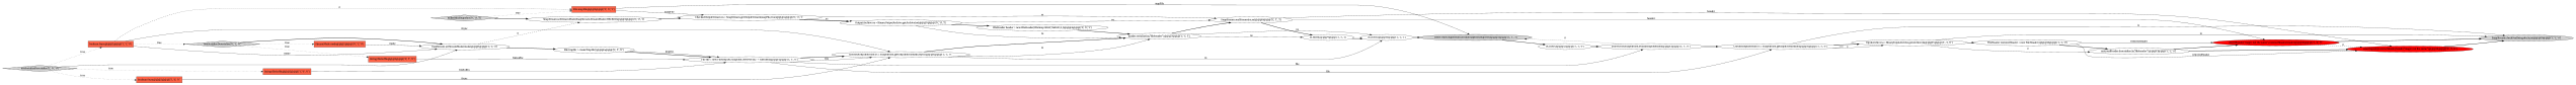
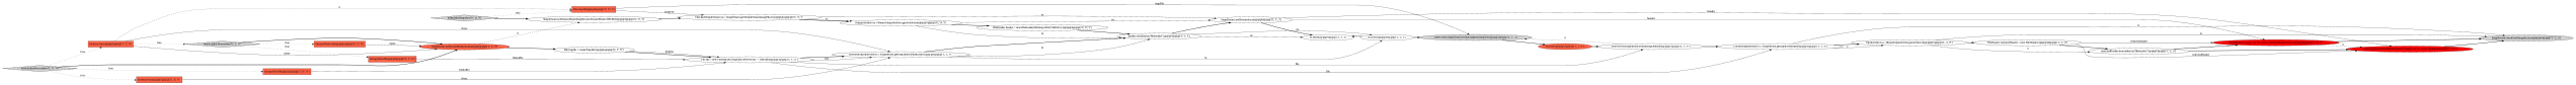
  digraph {
    fontname=Merriweather
    rankdir=LR
    node [fillcolor=white fontname=Merriweather shape=ellipse style=filled]
    edge [fontname=Merriweather style=solid]
    n1 [fillcolor=lightgray label="SnapStream.checkSealIntegrity(is,ia)@@@19@@@['1', '1', '0']"]
    n2 [fillcolor=tomato label="File snapFile@@@2@@@['0', '0', '1']" shape=box]
    n3 [fillcolor=lightgray label="assertTrue(SnapStream.isValidSnapshot(snapFile))@@@11@@@['1', '1', '1']"]
    n4 [label="CheckedOutputStream os = SnapStream.getOutputStream(snapFile,true)@@@4@@@['0', '0', '1']"]
-   n5 [label="os.close()@@@12@@@['1', '1', '0']"]
+   n5 [fillcolor=tomato label="os.close()@@@12@@@['1', '1', '0']"]
    n6 [label="OutputArchive oa = BinaryOutputArchive.getArchive(os)@@@5@@@['0', '0', '1']"]
    n7 [label="SnapStream.sealStream(os,oa)@@@8@@@['1', '1', '1']"]
    n8 [fillcolor=lightgray label="testSerializeDeserialize['1', '0', '0']" shape=diamond]
    n9 [fillcolor=tomato label="boolean fsync@@@2@@@['1', '1', '0']" shape=box]
    n10 [fillcolor=tomato label="boolean fsync@@@2@@@['1', '0', '0']" shape=box]
    n11 [fillcolor=tomato label="String fileSuffix@@@2@@@['1', '0', '0']" shape=box]
-   n12 [label="SnapStream.setStreamMode(mode)@@@3@@@['1', '1', '0']"]
+   n12 [fillcolor=tomato label="SnapStream.setStreamMode(mode)@@@3@@@['1', '1', '0']"]
    n13 [label="CheckedOutputStream os = SnapStream.getOutputStream(file,fsync)@@@6@@@['1', '1', '0']"]
    n14 [fillcolor=lightgray label="testSerializeDeserialize['0', '1', '0']" shape=diamond]
    n15 [label="File file = new File(tmpDir,\"snapshot.180000e3a2\" + fileSuffix)@@@5@@@['1', '1', '0']"]
    n16 [label="File tmpDir = createTmpDir()@@@4@@@['1', '1', '0']"]
    n17 [label="SnapStream.setStreamMode(SnapStream.StreamMode.CHECKED)@@@3@@@['0', '0', '1']"]
    n18 [label="CheckedInputStream is = SnapStream.getInputStream(file)@@@14@@@['1', '1', '0']"]
    n19 [label="InputArchive ia = BinaryInputArchive.getArchive(is)@@@15@@@['1', '1', '0']"]
    n20 [label="FileHeader restoredHeader = new FileHeader()@@@16@@@['1', '1', '0']"]
    n21 [label="restoredHeader.deserialize(ia,\"fileheader\")@@@17@@@['1', '1', '0']"]
    n22 [label="os.close()@@@10@@@['1', '1', '1']"]
    n23 [label="header.serialize(oa,\"fileheader\")@@@7@@@['1', '1', '1']"]
    n24 [label="assertTrue(SnapStream.isValidSnapshot(file))@@@13@@@['1', '1', '0']"]
    n25 [fillcolor=tomato label="String fileSuffix@@@2@@@['0', '1', '0']" shape=box]
    n26 [fillcolor=red label="assertEquals(\"magic not the same\",restoredHeader,header)@@@18@@@['1', '0', '0']"]
    n27 [fillcolor=red label="assertEquals(restoredHeader,header,\"magic not the same\")@@@18@@@['0', '1', '0']"]
    n28 [label="FileHeader header = new FileHeader(FileSnap.SNAP_MAGIC,2,1)@@@6@@@['0', '0', '1']"]
    n29 [label="os.flush()@@@9@@@['1', '1', '1']"]
    n30 [fillcolor=tomato label="StreamMode mode@@@2@@@['0', '1', '0']" shape=box]
    n31 [fillcolor=lightgray label="makeValidSnapshot['0', '0', '1']" shape=diamond]
    n2 -> n3 [label=snapFile]
    n2 -> n4 [label=snapFile]
    n3 -> n5 [style=bold]
    n4 -> n6 [style=bold]
    n4 -> n6 [label=os]
    n4 -> n7 [label=os]
    n5 -> n24 [style=bold]
    n6 -> n7 [label=oa]
    n6 -> n23 [label=oa]
    n6 -> n28 [style=bold]
    n7 -> n26 [label=header]
    n7 -> n27 [label=header]
    n7 -> n29 [style=bold]
    n8 -> n9 [label=true style=dotted]
    n8 -> n10 [label=true style=dotted]
    n8 -> n11 [label=true style=dotted]
-   n8 -> n12
+   n8 -> n12 [style=bold]
    n9 -> n2 [label=0 style=dashed]
    n9 -> n12 [label=mode]
    n9 -> n13 [label=fsync]
    n9 -> n14 [label=true style=dotted]
    n10 -> n13 [label=fsync]
    n11 -> n15 [label=fileSuffix]
    n12 -> n16 [style=bold]
    n12 -> n17 [label=0 style=dashed]
    n13 -> n22 [label=os]
    n13 -> n23 [label=os]
    n13 -> n23 [style=bold]
    n14 -> n12 [style=bold]
    n14 -> n25 [label=true style=dotted]
    n14 -> n30 [label=true style=dotted]
    n15 -> n13 [style=bold]
    n15 -> n13 [label=file]
    n15 -> n18 [label=file]
    n15 -> n24 [label=file]
    n16 -> n15 [style=bold]
    n16 -> n15 [label=tmpDir]
    n17 -> n4 [style=bold]
    n18 -> n1 [label=is]
    n18 -> n19 [style=bold]
    n18 -> n19 [label=is]
    n19 -> n1 [label=ia]
    n19 -> n20 [style=bold]
    n19 -> n21 [label=ia]
    n20 -> n21 [style=bold]
    n20 -> n26 [label=restoredHeader]
    n20 -> n27 [label=restoredHeader]
    n21 -> n26 [style=bold]
    n21 -> n27 [style=bold]
    n22 -> n3 [style=bold]
    n23 -> n7 [style=bold]
    n23 -> n22 [label=oa]
    n23 -> n29 [label=oa]
    n24 -> n3 [label=0 style=dashed]
    n24 -> n18 [style=bold]
    n25 -> n15 [label=fileSuffix]
    n26 -> n1 [style=bold]
    n26 -> n27 [label=0 style=dashed]
    n27 -> n1 [style=bold]
    n28 -> n23 [style=bold]
-   n29 -> n22 [style=bold]
+   n22 -> n29 [style=bold]
    n30 -> n12 [label=mode]
    n31 -> n2 [label=true style=dotted]
    n31 -> n17 [style=bold]
  }
